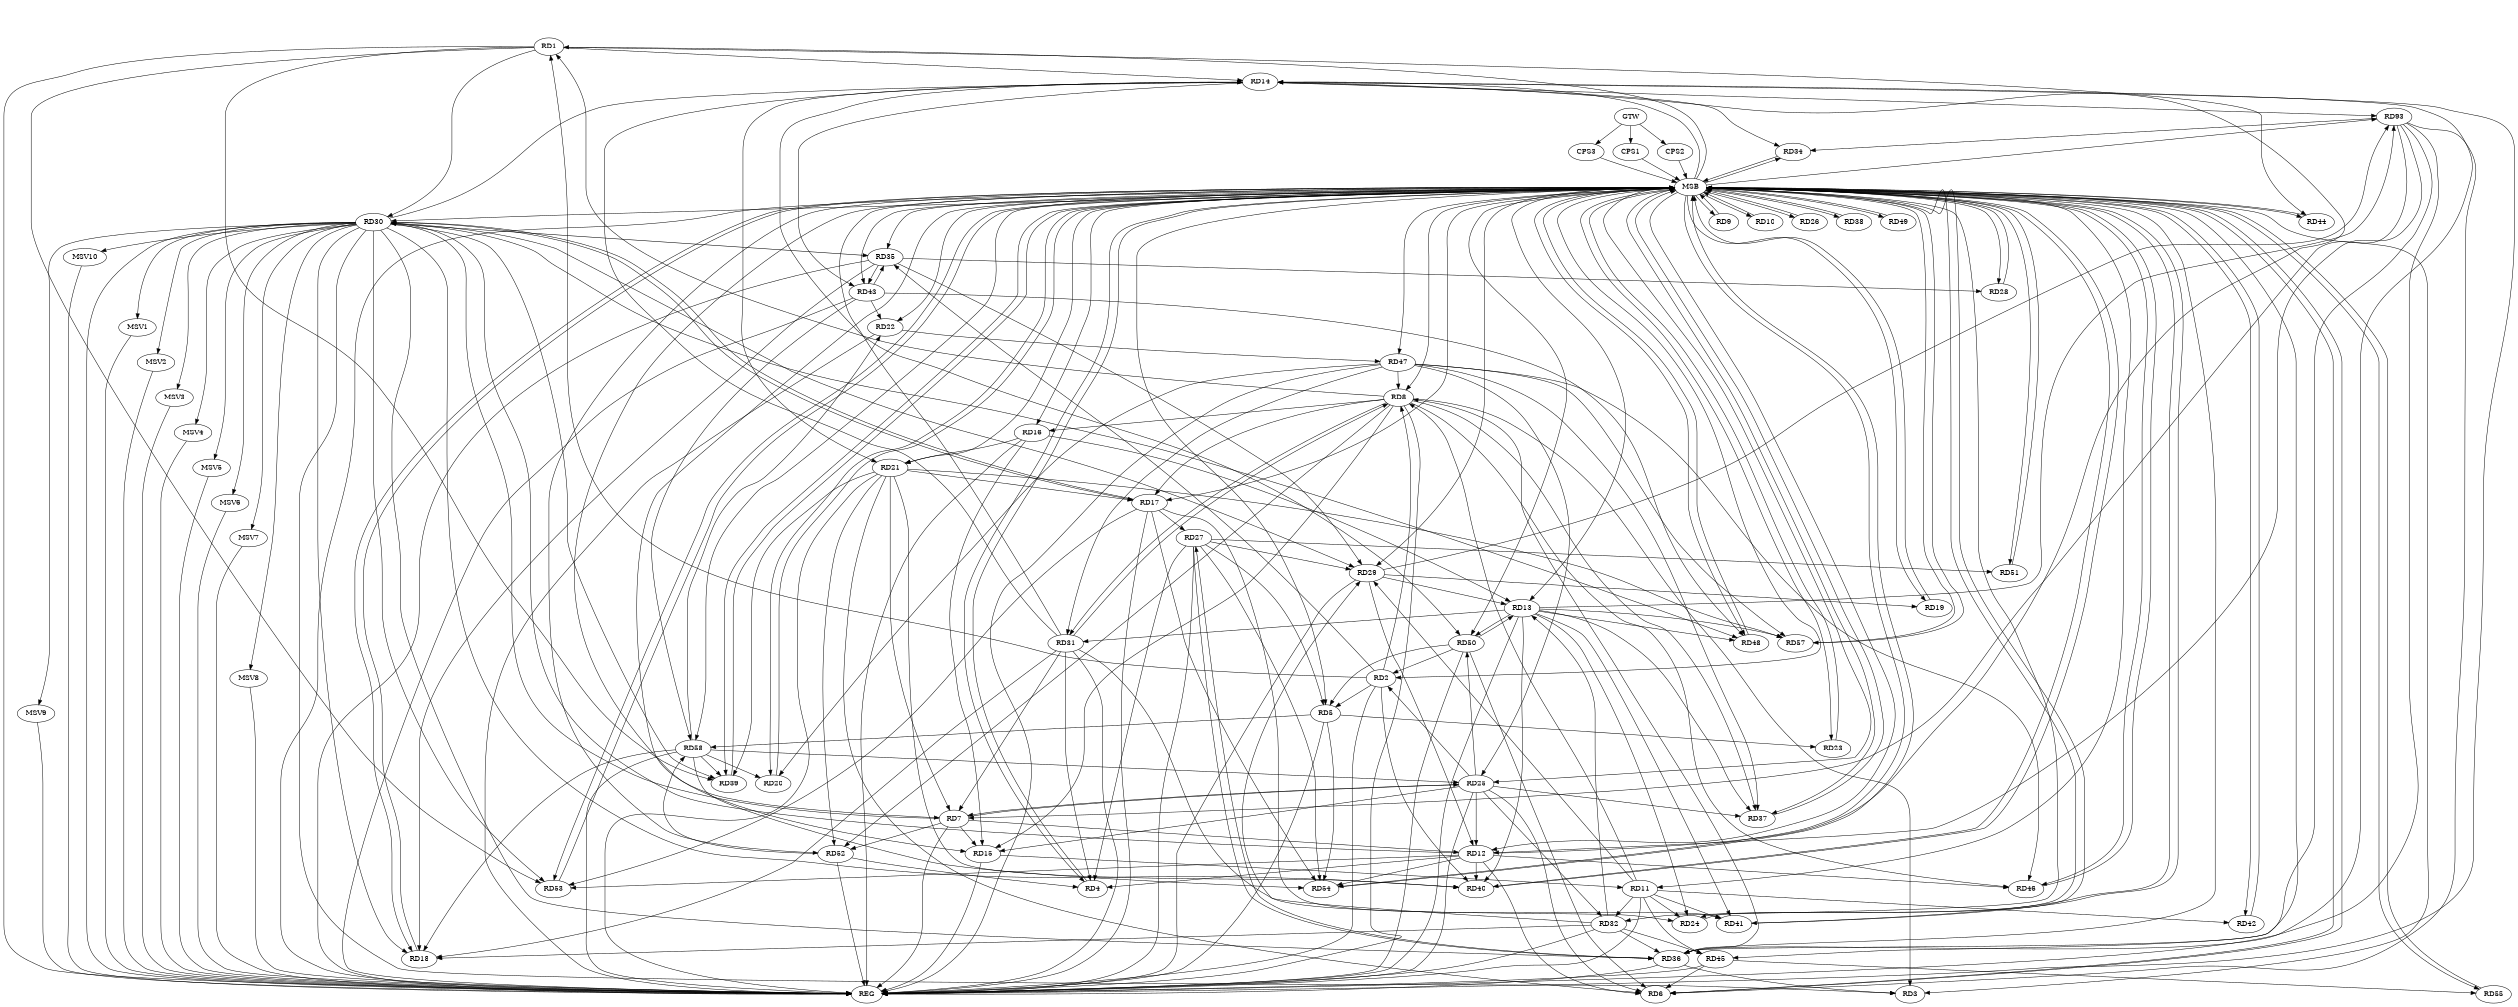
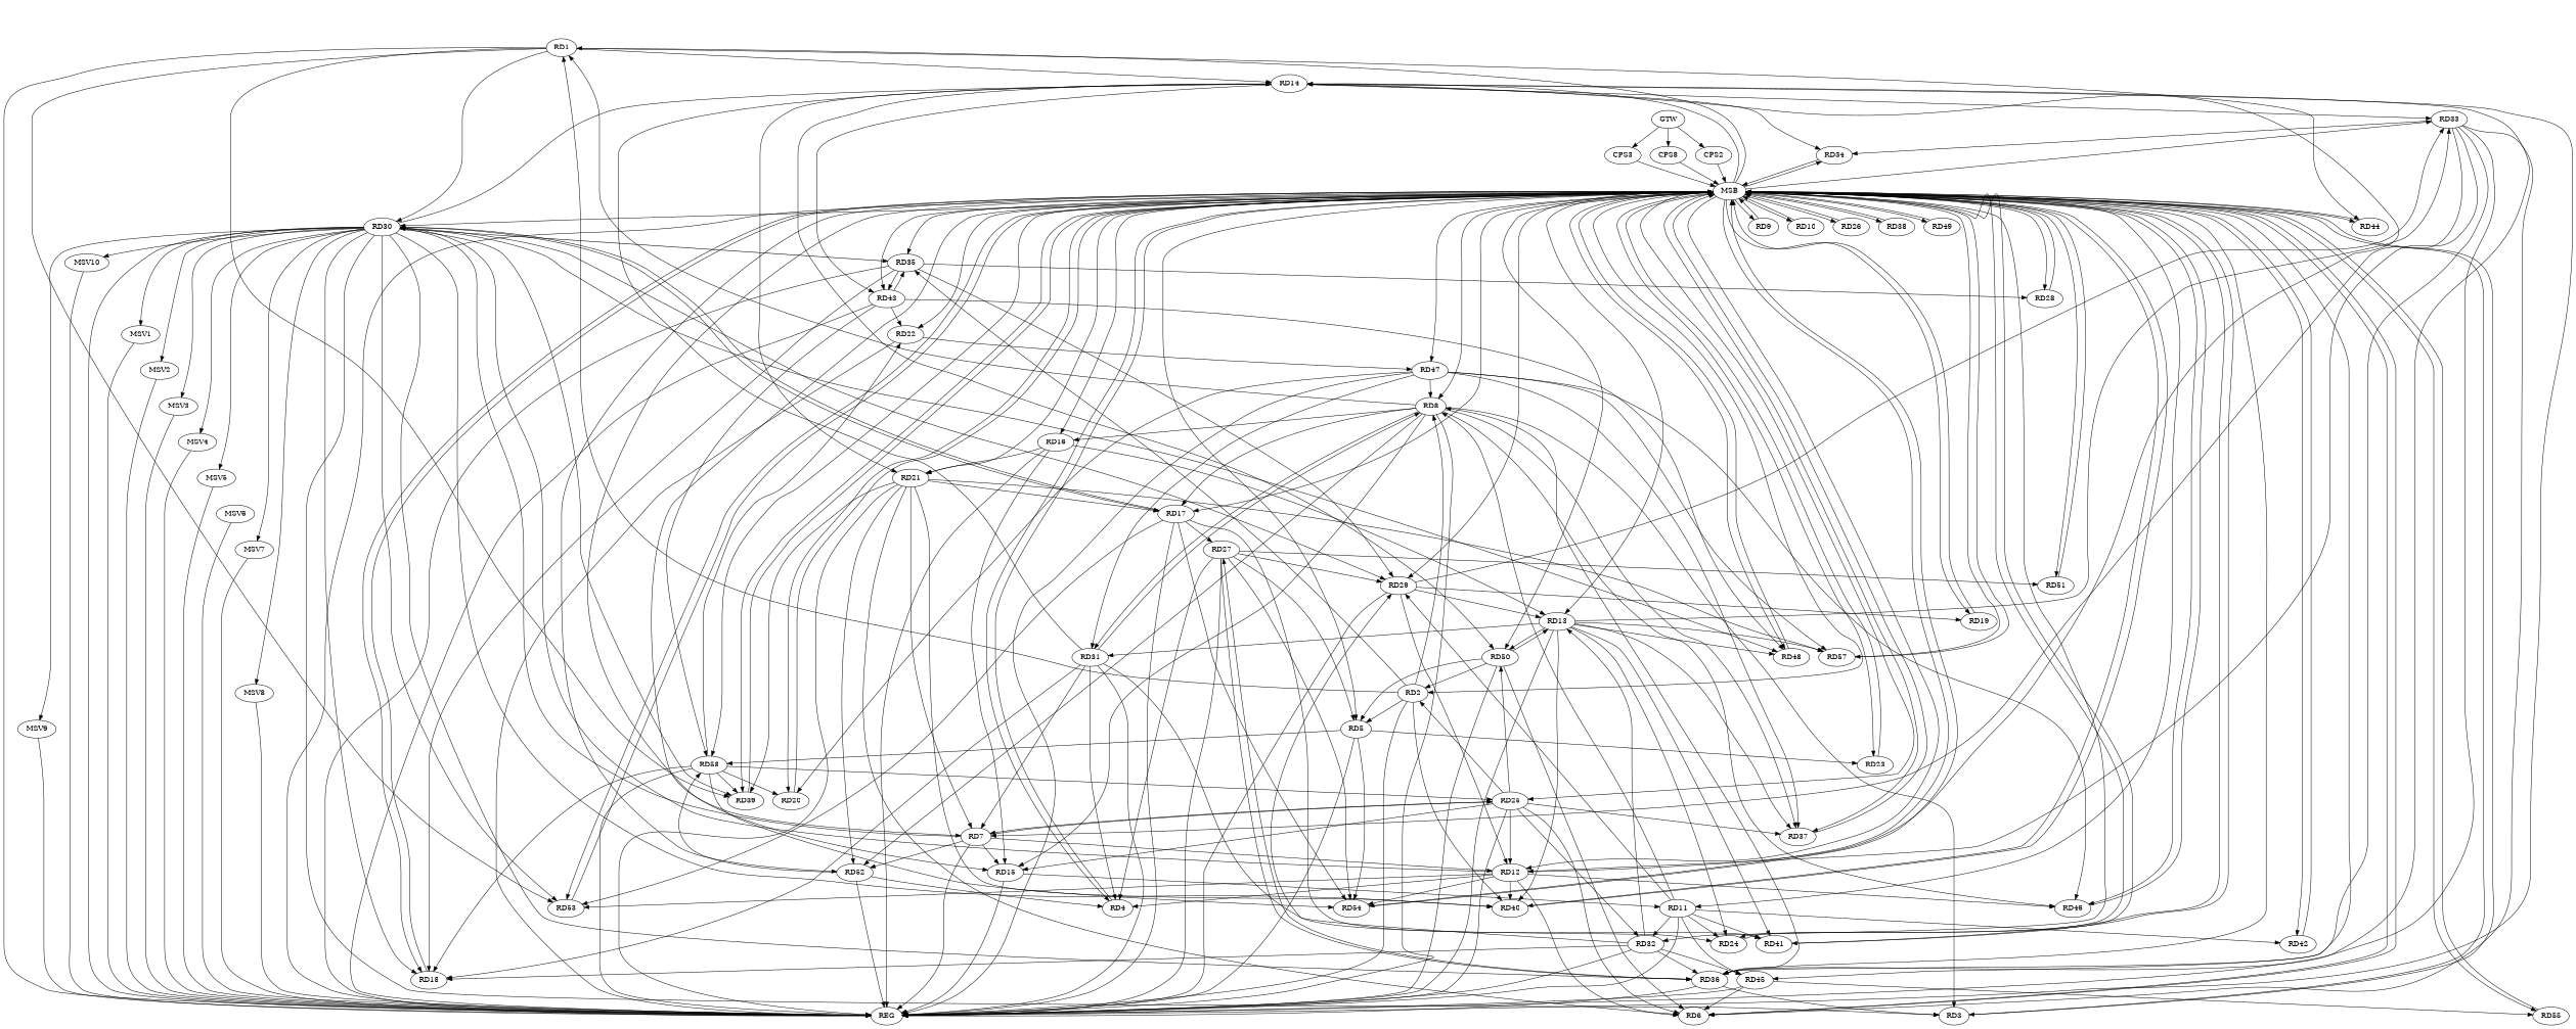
  strict digraph {
    n1 [label=RD1]
    n2 [label=RD14]
    n3 [label=RD30]
    n4 [label=RD39]
    n5 [label=RD44]
    n6 [label=RD53]
    n7 [label=REG]
-   n8 [label=RD93]
+   n8 [label=RD33]
    n9 [label=RD50]
    n10 [label=RD21]
    n11 [label=RD34]
    n12 [label=RD43]
    n13 [label=RD35]
    n14 [label=RD40]
    n15 [label=RD3]
    n16 [label=RD17]
    n17 [label=RD29]
    n18 [label=RD48]
    n19 [label=RD18]
    n20 [label=RD36]
    n21 [label=MSV1]
    n22 [label=MSV2]
    n23 [label=MSV3]
    n24 [label=MSV4]
    n25 [label=MSV5]
    n26 [label=MSV6]
    n27 [label=MSV7]
    n28 [label=MSV8]
    n29 [label=MSV9]
    n30 [label=MSV10]
    n31 [label=MSB]
    n32 [label=RD2]
    n33 [label=RD5]
    n34 [label=RD8]
    n35 [label=RD23]
    n36 [label=RD54]
    n37 [label=RD58]
    n38 [label=RD15]
    n39 [label=RD52]
    n40 [label=RD16]
    n41 [label=RD31]
    n42 [label=RD37]
    n43 [label=RD46]
    n44 [label=RD28]
    n45 [label=RD4]
    n46 [label=RD6]
    n47 [label=RD7]
    n48 [label=RD12]
    n49 [label=RD25]
    n50 [label=RD9]
    n51 [label=RD10]
    n52 [label=RD11]
    n53 [label=RD24]
    n54 [label=RD32]
    n55 [label=RD41]
    n56 [label=RD42]
    n57 [label=RD45]
    n58 [label=RD13]
    n59 [label=RD57]
    n60 [label=RD19]
    n61 [label=RD20]
    n62 [label=RD22]
    n63 [label=RD47]
    n64 [label=RD26]
    n65 [label=RD51]
    n66 [label=RD38]
    n67 [label=RD55]
    n68 [label=RD49]
    n69 [label=RD27]
-   n70 [label=CPS1]
+   n70 [label=CPS8]
    n71 [label=CPS2]
    n72 [label=CPS3]
    n73 [label=GTW]
    n1 -> n2
    n1 -> n3
    n1 -> n4
    n1 -> n5
    n1 -> n6
    n1 -> n7
    n2 -> n7
    n2 -> n8
    n2 -> n9
    n2 -> n10
    n2 -> n11
    n2 -> n12
    n3 -> n2
    n3 -> n4
    n3 -> n6
    n3 -> n7
    n3 -> n13
    n3 -> n14
    n3 -> n15
    n3 -> n16
    n3 -> n17
    n3 -> n18
    n3 -> n19
    n3 -> n20
    n3 -> n21
    n3 -> n22
    n3 -> n23
    n3 -> n24
    n3 -> n25
-   n3 -> n26
    n3 -> n27
    n3 -> n28
    n3 -> n29
    n3 -> n30
    n4 -> n31
    n5 -> n31
    n6 -> n31
    n8 -> n7
    n8 -> n11
    n8 -> n20
    n8 -> n46
    n8 -> n47
    n8 -> n48
    n9 -> n7
    n9 -> n32
    n9 -> n33
    n9 -> n46
    n9 -> n58
    n10 -> n4
    n10 -> n7
    n10 -> n14
    n10 -> n16
    n10 -> n39
    n10 -> n46
    n10 -> n47
    n10 -> n59
    n11 -> n31
    n12 -> n7
    n12 -> n13
    n12 -> n18
    n12 -> n37
    n12 -> n62
    n13 -> n7
    n13 -> n12
    n13 -> n17
    n13 -> n19
    n13 -> n44
    n14 -> n31
-   n41 -> n31
+   n15 -> n31
    n16 -> n3
    n16 -> n6
    n16 -> n7
    n16 -> n36
    n16 -> n55
    n16 -> n69
    n17 -> n7
    n17 -> n8
    n17 -> n48
    n17 -> n58
    n17 -> n60
    n18 -> n31
    n19 -> n31
    n20 -> n2
    n20 -> n7
    n20 -> n15
    n20 -> n34
    n20 -> n69
    n21 -> n7
    n22 -> n7
    n23 -> n7
    n24 -> n7
    n25 -> n7
    n26 -> n7
    n27 -> n7
    n28 -> n7
    n29 -> n7
    n30 -> n7
    n31 -> n1
    n31 -> n2
    n31 -> n3
    n31 -> n4
    n31 -> n5
    n31 -> n6
    n31 -> n7
    n31 -> n8
    n31 -> n9
    n31 -> n10
    n31 -> n11
    n31 -> n12
    n31 -> n13
    n31 -> n14
    n31 -> n15
    n31 -> n16
    n31 -> n17
    n31 -> n18
    n31 -> n19
    n31 -> n20
    n31 -> n32
    n31 -> n33
    n31 -> n34
    n31 -> n35
    n31 -> n36
    n31 -> n37
    n31 -> n38
    n31 -> n39
    n31 -> n40
    n31 -> n42
    n31 -> n43
    n31 -> n44
    n31 -> n45
    n31 -> n46
    n31 -> n47
    n31 -> n48
    n31 -> n49
    n31 -> n50
    n31 -> n51
    n31 -> n52
    n31 -> n53
    n31 -> n54
    n31 -> n55
    n31 -> n56
    n31 -> n57
    n31 -> n58
    n31 -> n59
    n31 -> n60
    n31 -> n61
    n31 -> n62
    n31 -> n63
    n31 -> n64
    n31 -> n65
    n31 -> n66
    n31 -> n67
    n31 -> n68
    n32 -> n1
    n32 -> n7
    n32 -> n13
    n32 -> n14
    n32 -> n33
    n32 -> n34
    n33 -> n7
    n33 -> n35
    n33 -> n36
    n33 -> n37
    n34 -> n1
    n34 -> n7
    n34 -> n15
    n34 -> n16
    n34 -> n38
    n34 -> n39
    n34 -> n40
    n34 -> n41
    n34 -> n42
    n34 -> n43
    n35 -> n31
    n36 -> n31
    n37 -> n4
    n37 -> n7
    n37 -> n19
    n37 -> n36
    n37 -> n49
    n37 -> n61
    n37 -> n62
    n38 -> n7
    n38 -> n52
    n39 -> n7
    n39 -> n37
    n39 -> n45
    n40 -> n7
    n40 -> n10
    n40 -> n38
    n40 -> n58
    n41 -> n2
    n41 -> n7
    n41 -> n19
    n41 -> n34
    n41 -> n45
    n41 -> n47
    n41 -> n53
    n42 -> n31
    n43 -> n31
    n44 -> n31
    n45 -> n31
    n46 -> n31
    n47 -> n3
    n47 -> n7
    n47 -> n38
    n47 -> n39
    n47 -> n48
    n47 -> n49
    n48 -> n2
    n48 -> n3
    n48 -> n6
    n48 -> n14
    n48 -> n36
    n48 -> n43
    n48 -> n45
    n48 -> n46
    n49 -> n7
    n49 -> n9
    n49 -> n32
    n49 -> n38
    n49 -> n42
    n49 -> n46
    n49 -> n47
    n49 -> n48
    n49 -> n54
    n50 -> n31
    n51 -> n31
    n52 -> n7
    n52 -> n17
    n52 -> n34
    n52 -> n53
    n52 -> n54
    n52 -> n55
    n52 -> n56
    n52 -> n57
    n53 -> n31
    n54 -> n7
    n54 -> n17
    n54 -> n19
    n54 -> n20
    n54 -> n57
    n54 -> n58
    n55 -> n31
    n56 -> n31
    n57 -> n7
    n57 -> n46
    n57 -> n67
    n58 -> n7
    n58 -> n8
    n58 -> n9
    n58 -> n14
    n58 -> n18
    n58 -> n41
    n58 -> n42
    n58 -> n53
    n58 -> n55
    n58 -> n59
    n59 -> n31
    n60 -> n31
    n61 -> n31
    n62 -> n7
    n62 -> n63
    n63 -> n7
    n63 -> n34
    n63 -> n41
    n63 -> n42
    n63 -> n43
-   n63 -> n49
    n63 -> n59
    n63 -> n61
    n64 -> n31
    n65 -> n31
    n66 -> n31
    n67 -> n31
    n68 -> n31
    n69 -> n7
    n69 -> n17
    n69 -> n20
    n69 -> n33
    n69 -> n36
    n69 -> n45
    n69 -> n65
    n70 -> n31
    n71 -> n31
    n72 -> n31
    n73 -> n70
    n73 -> n71
    n73 -> n72
  }
